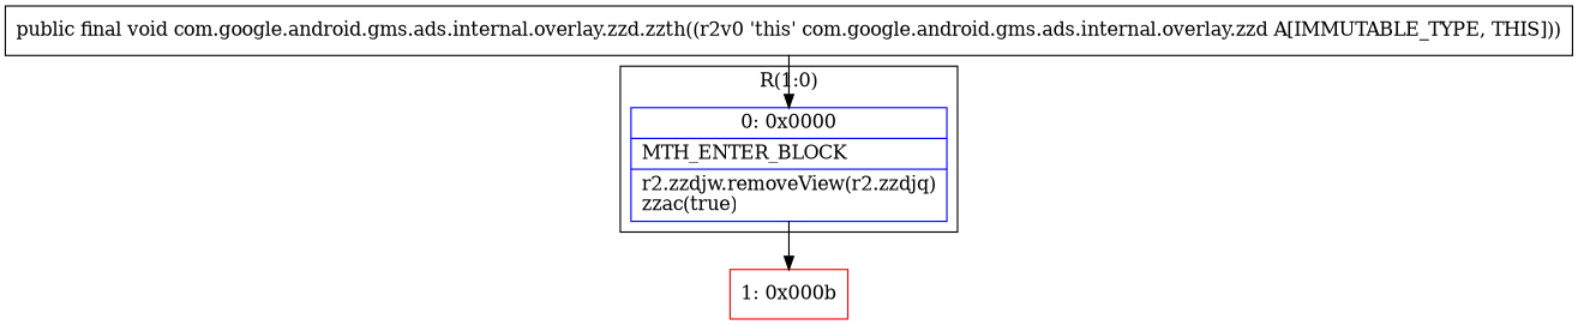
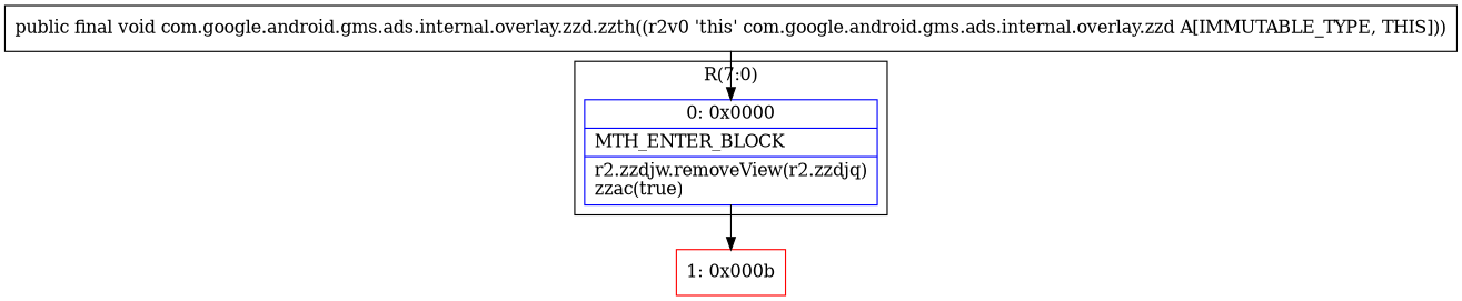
  digraph {
    node [shape=record]
    n1 [color=blue label="{0\:\ 0x0000|MTH_ENTER_BLOCK\l|r2.zzdjw.removeView(r2.zzdjq)\lzzac(true)\l}"]
    n2 [color=red label="{1\:\ 0x000b}"]
    n3 [label="{public final void com.google.android.gms.ads.internal.overlay.zzd.zzth((r2v0 'this' com.google.android.gms.ads.internal.overlay.zzd A[IMMUTABLE_TYPE, THIS])) }"]
    subgraph cluster_1 {
-     label="R(1:0)"
+     label="R(7:0)"
      n1
    }
    n1 -> n2
    n3 -> n1
  }
